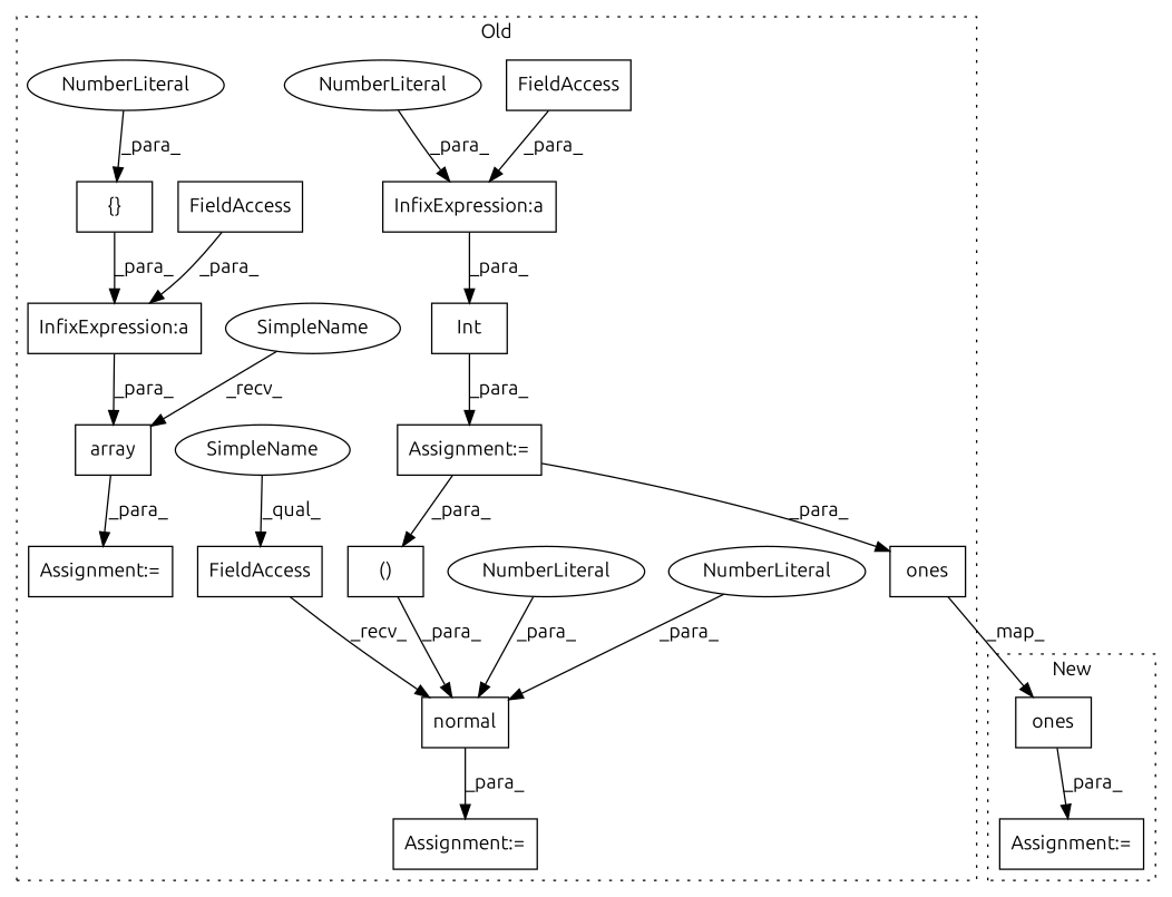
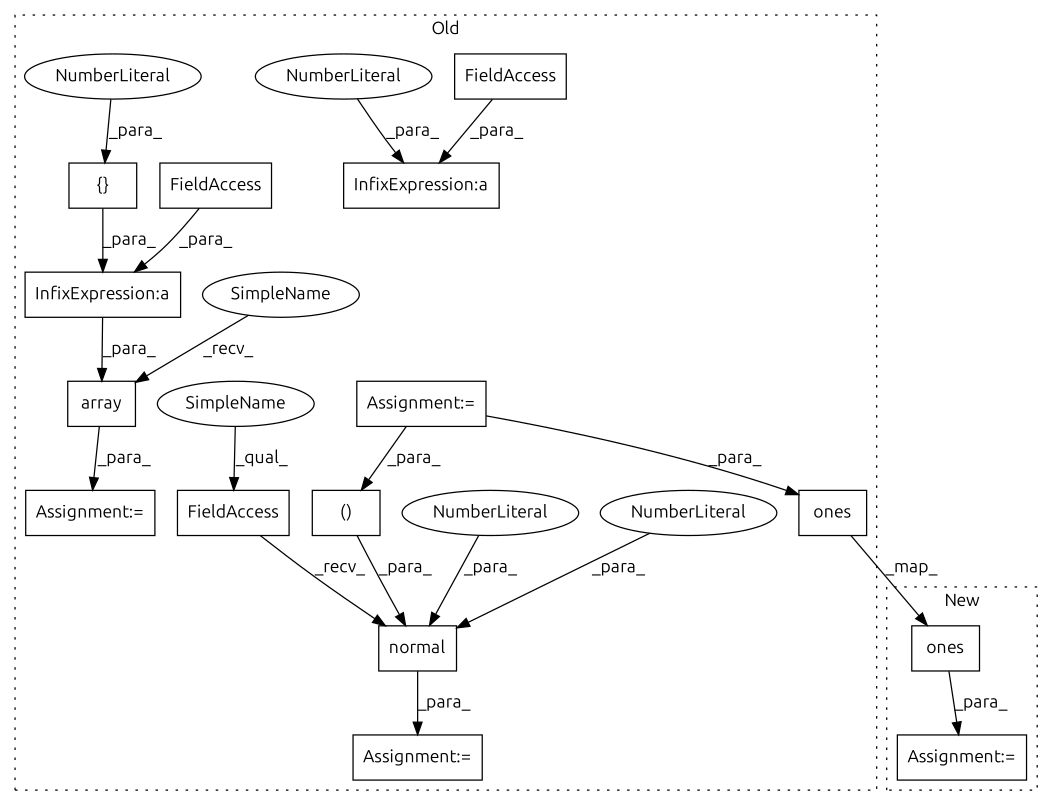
  digraph {
    fontname=Ubuntu
    node [a=32 l=1 s=3284 shape=box fontname=Ubuntu]
    edge [fontname=Ubuntu]
    n1 [l="12,2" label=ones s="3466,3502"]
    n2 [a=22 l=12 label=FieldAccess]
    n3 [l="7,2" label=normal s="3297,3353"]
    n4 [a=106 l=38 label="()" s=3315]
    n5 [a=34 label=NumberLiteral s=3306 shape=ellipse]
    n6 [a=34 label=NumberLiteral s=3304 shape=ellipse]
    n7 [a=7 label="Assignment:=" s=3283]
    n8 [a=27 l=3 label="InfixExpression:a" s=3091]
    n9 [a=34 label=NumberLiteral s=3094 shape=ellipse]
    n10 [a=22 l=10 label=FieldAccess s=3081]
    n11 [a=7 label="Assignment:=" s=3076]
-   n12 [l="4,1" label=Int s="3077,3095"]
    n13 [l="6,1" label=array s="3778,3809"]
    n14 [a=27 l=3 label="InfixExpression:a" s=3796]
    n15 [a=4 l="1,1" label="{}" s="3793,3795"]
    n16 [a=34 label=NumberLiteral s=3794 shape=ellipse]
    n17 [a=22 l=10 label=FieldAccess s=3799]
    n18 [a=7 label="Assignment:=" s=3771]
    n19 [a=42 l=5 label=SimpleName shape=ellipse]
    n20 [a=42 l=5 label=SimpleName s=3772 shape=ellipse]
    n21 [l="10,2" label=ones s="3036,3070"]
    n22 [a=7 label="Assignment:=" s=3029]
    subgraph cluster_1 {
      label=Old
      style=dotted
      n1
      n2
      n3
      n4
      n5
      n6
      n7
      n8
      n9
      n10
      n11
-     n12
      n13
      n14
      n15
      n16
      n17
      n18
      n19
      n20
    }
    subgraph cluster_2 {
      label=New
      style=dotted
      n21
      n22
    }
    n1 -> n21 [label=_map_]
    n2 -> n3 [label=_recv_]
    n3 -> n7 [label=_para_]
    n4 -> n3 [label=_para_]
    n5 -> n3 [label=_para_]
    n6 -> n3 [label=_para_]
-   n8 -> n12 [label=_para_]
    n9 -> n8 [label=_para_]
    n10 -> n8 [label=_para_]
    n11 -> n1 [label=_para_]
    n11 -> n4 [label=_para_]
-   n12 -> n11 [label=_para_]
    n13 -> n18 [label=_para_]
    n14 -> n13 [label=_para_]
    n15 -> n14 [label=_para_]
    n16 -> n15 [label=_para_]
    n17 -> n14 [label=_para_]
    n19 -> n2 [label=_qual_]
    n20 -> n13 [label=_recv_]
    n21 -> n22 [label=_para_]
  }
